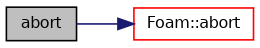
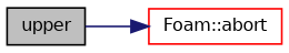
  digraph {
    rankdir=LR
    node [fontname=Helvetica fontsize=10 shape=record]
-   n1 [color=black fillcolor=grey75 fontcolor=black height=0.2 label=abort style=filled width=0.4]
+   n1 [color=black fillcolor=grey75 fontcolor=black height=0.2 label=upper style=filled width=0.4]
    n2 [color=red height=0.2 label="Foam::abort" width=0.4]
    n1 -> n2 [color=midnightblue fontname=Helvetica fontsize=10 labelfontname=Helvetica labelfontsize=10 style=solid]
  }
